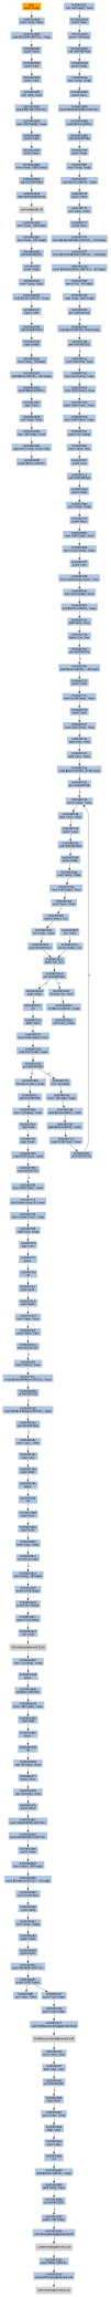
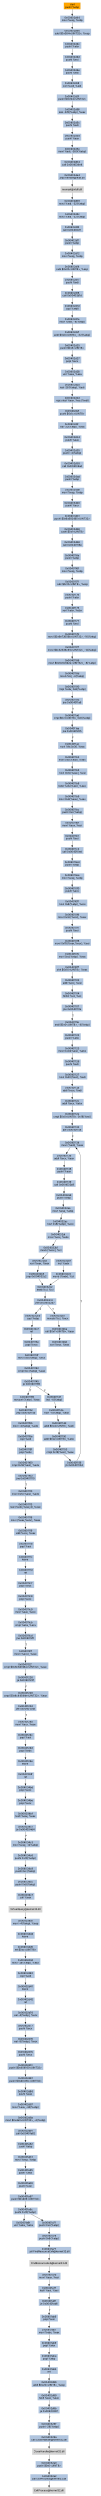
  digraph {
    fontname=Inter
    node [color=lightsteelblue fillcolor=lightsteelblue fontname=Inter shape=rectangle style=filled]
    edge [color="#000000" fontname=Inter]
    n1 [color=lightgrey fillcolor=orange label="start\npushl %ebp"]
    n2 [label="0x00402d44\nmovl %esp, %ebp"]
    n3 [label="0x00402d46\nsubl $0x384<UINT32>, %esp"]
    n4 [label="0x00402d4c\npushl %ebx"]
    n5 [label="0x00402d4d\npushl %esi"]
    n6 [label="0x00402d4e\npushl %edi"]
    n7 [label="0x00402d4f\nxorl %edi, %edi"]
    n8 [label="0x00402d51\npushl $0x124<UINT32>"]
    n9 [label="0x00402d56\nleal -376(%ebp), %eax"]
    n10 [label="0x00402d5c\npushl %edi"]
    n11 [label="0x00402d5d\npushl %eax"]
    n12 [label="0x00402d5e\nmovl %edi, -380(%ebp)"]
    n13 [label="0x00402d64\ncall 0x004034e4"]
    n14 [label="0x004034e4\njmp memset@ntdll.dll"]
    n15 [color=lightgrey fillcolor=lightgrey label="memset@ntdll.dll"]
    n16 [label="0x00402d69\nmovl %edi, -32(%ebp)"]
    n17 [label="0x00402d6c\nmovl %edi, -52(%ebp)"]
    n18 [label="0x00402d6f\ncall 0x00402d11"]
    n19 [label="0x00402d11\npushl %ebp"]
    n20 [label="0x00402d12\nmovl %esp, %ebp"]
    n21 [label="0x00402d14\nsubl $0x20<UINT8>, %esp"]
    n22 [label="0x00402d17\npushl %edi"]
    n23 [label="0x00402d18\ncall 0x00402d1d"]
    n24 [label="0x00402d1d\npopl %ntdll"]
    n25 [label="0x00402d1e\nmovl %eax, -4(%ebp)"]
    n26 [label="0x00402d21\nandl $0x0<UINT8>, -32(%ebp)"]
    n27 [label="0x00402d25\npushl $0x6<UINT8>"]
    n28 [label="0x00402d27\npopl %ecx"]
    n29 [label="0x00402d28\nxorl %eax, %eax"]
    n30 [label="0x00402d2a\nleal -28(%ebp), %edi"]
    n31 [label="0x00402d2d\nrepz stosl %eax, %es:(%edi)"]
    n32 [label="0x00402d2f\npushl $0x1c<UINT8>"]
    n33 [label="0x00402d31\nleal -32(%ebp), %eax"]
    n34 [label="0x00402d34\npushl %eax"]
    n35 [label="0x00402d35\npushl -4(%ebp)"]
    n36 [label="0x00402d38\ncall 0x004034ad"]
    n37 [label="0x004034ad\npushl %ebp"]
    n38 [label="0x004034ae\nmovl %esp, %ebp"]
    n39 [label="0x004034b0\npushl %ecx"]
    n40 [label="0x004034b1\npushl $0x6a582465<UINT32>"]
    n41 [label="0x004034b6\npushl $0x1<UINT8>"]
    n42 [label="0x004034b8\ncall 0x0040116e"]
    n43 [label="0x0040116e\npushl %ebp"]
    n44 [label="0x0040116f\nmovl %esp, %ebp"]
    n45 [label="0x00401171\nsubl $0x10<UINT8>, %esp"]
    n46 [label="0x00401174\npushl %ebx"]
    n47 [label="0x00401175\nxorl %ebx, %ebx"]
    n48 [label="0x00401177\npushl %esi"]
    n49 [label="0x00401178\nmovl $0x6e72656b<UINT32>, -16(%ebp)"]
    n50 [label="0x0040117f\nmovl $0x32336c65<UINT32>, -12(%ebp)"]
    n51 [label="0x00401186\nmovl $0x6c6c642e<UINT32>, -8(%ebp)"]
    n52 [label="0x0040118d\nmovb %bl, -4(%ebp)"]
    n53 [label="0x00401190\ncmpl %ebx, 0x8(%ebp)"]
    n54 [label="0x00401193\njne 0x004011a6"]
    n55 [label="0x004011a6\ncmpl $0x1<UINT8>, 0x8(%ebp)"]
    n56 [label="0x004011aa\njne 0x00401205"]
    n57 [label="0x004011ac\nmovl %fs:0x30, %eax"]
    n58 [label="0x004011b2\nmovl 0xc(%eax), %eax"]
    n59 [label="0x004011b5\nmovl 0x1c(%eax), %esi"]
    n60 [label="0x004011b8\nlodsl %ds:(%esi), %eax"]
    n61 [label="0x004011b9\nmovl 0x8(%eax), %eax"]
    n62 [label="0x004011bc\npushl 0xc(%ebp)"]
    n63 [label="0x004011bf\nmovl %eax, %esi"]
    n64 [label="0x004011c1\npushl %esi"]
    n65 [label="0x004011c2\ncall 0x004010ed"]
    n66 [label="0x004010ed\npushl %ebp"]
    n67 [label="0x004010ee\nmovl %esp, %ebp"]
    n68 [label="0x004010f0\npushl %ecx"]
    n69 [label="0x004010f1\nmovl 0x8(%ebp), %ecx"]
-   n70 [label="0x004040f4\nmovl 0x3c(%ecx), %eax"]
+   n70 [label="0x004010f4\nmovl 0x3c(%ecx), %eax"]
    n71 [label="0x004010f7\npushl %esi"]
    n72 [label="0x004010f8\nmovl 0x78(%eax,%ecx), %esi"]
    n73 [label="0x004010fc\nmovl 0xc(%ebp), %eax"]
    n74 [label="0x004010ff\nshrl $0x10<UINT8>, %eax"]
    n75 [label="0x00401102\naddl %ecx, %esi"]
    n76 [label="0x00401104\ntestw %ax, %ax"]
    n77 [label="0x00401107\njne 0x0040111e"]
    n78 [label="0x0040111e\nandl $0x0<UINT8>, -4(%ebp)"]
    n79 [label="0x00401122\npushl %ebx"]
    n80 [label="0x00401123\nmovl 0x24(%esi), %ebx"]
    n81 [label="0x00401126\npushl %edi"]
    n82 [label="0x00401127\nmovl 0x20(%esi), %edi"]
    n83 [label="0x0040112a\naddl %ecx, %edi"]
    n84 [label="0x0040112c\naddl %ecx, %ebx"]
    n85 [label="0x0040112e\ncmpl $0x0<UINT8>, 0x18(%esi)"]
    n86 [label="0x00401132\njbe 0x00401158"]
    n87 [label="0x00401134\nmovl (%edi), %eax"]
    n88 [label="0x00401136\naddl %ecx, %eax"]
    n89 [label="0x00401138\npushl %eax"]
    n90 [label="0x00401139\ncall 0x004032a9"]
    n91 [label="0x004032a9\npushl %ebp"]
    n92 [label="0x004032aa\nmovl %esp, %ebp"]
    n93 [label="0x004032ac\nmovl 0x8(%ebp), %ecx"]
    n94 [label="0x004032af\nmovl %ecx, %edx"]
    n95 [label="0x004032b1\nmovb (%ecx), %cl"]
    n96 [label="0x004032b3\nxorl %eax, %eax"]
    n97 [label="0x004032b5\njmp 0x004032c2"]
    n98 [label="0x004032c2\ntestb %cl, %cl"]
    n99 [label="0x004032c4\njne 0x004032b7"]
    n100 [label="0x004032b7\nmovsbl %cl, %ecx"]
    n101 [label="0x004032c6\npopl %ebp"]
    n102 [label="0x004032ba\nroll $0x7<UINT8>, %eax"]
    n103 [label="0x004032c7\nret"]
    n104 [label="0x004032bd\nxorl %ecx, %eax"]
    n105 [label="0x004032bf\nincl %edx"]
    n106 [label="0x004032c0\nmovb (%edx), %cl"]
    n107 [label="0x0040113e\npopl %ecx"]
    n108 [label="0x0040113f\nmovl 0x8(%ebp), %ecx"]
    n109 [label="0x00401142\ncmpl 0xc(%ebp), %eax"]
    n110 [label="0x00401145\nje 0x00401169"]
    n111 [label="0x00401147\nincl -4(%ebp)"]
    n112 [label="0x00401169\nmovzwl (%ebx), %eax"]
    n113 [label="0x0040114a\nmovl -4(%ebp), %eax"]
    n114 [label="0x0040116c\njmp 0x0040115b"]
    n115 [label="0x0040114d\naddl $0x4<UINT8>, %edi"]
    n116 [label="0x00401150\naddl $0x2<UINT8>, %ebx"]
    n117 [label="0x00401153\ncmpl 0x18(%esi), %eax"]
    n118 [label="0x00401156\njb 0x00401134"]
    n119 [label="0x0040115b\nmovl -4(%ebp), %edx"]
    n120 [label="0x0040115e\npopl %edi"]
    n121 [label="0x0040115f\npopl %ebx"]
    n122 [label="0x00401160\ncmpl 0x18(%esi), %edx"]
    n123 [label="0x00401163\njne 0x00401110"]
    n124 [label="0x00401110\nmovl 0x1c(%esi), %edx"]
    n125 [label="0x00401113\nleal (%edx,%eax,4), %eax"]
    n126 [label="0x00401116\nmovl (%eax,%ecx), %eax"]
    n127 [label="0x00401119\naddl %ecx, %eax"]
    n128 [label="0x0040111b\npopl %esi"]
    n129 [label="0x0040111c\nleave "]
    n130 [label="0x0040111d\nret"]
    n131 [label="0x004011c7\npopl %ecx"]
    n132 [label="0x004011c8\npopl %ecx"]
    n133 [label="0x004011c9\nmovl %eax, %ecx"]
    n134 [label="0x004011cb\ncmpl %ebx, %ecx"]
    n135 [label="0x004011cd\njne 0x0040121f"]
    n136 [label="0x0040121f\nmovl (%ecx), %eax"]
    n137 [label="0x00401221\ncmpl $0x6c64746e<UINT32>, %eax"]
    n138 [label="0x00401226\nje 0x0040122f"]
    n139 [label="0x00401228\ncmpl $0x4c44544e<UINT32>, %eax"]
    n140 [label="0x0040122d\njne 0x0040124a"]
    n141 [label="0x0040124a\nmovl %ecx, %eax"]
    n142 [label="0x0040124c\npopl %esi"]
    n143 [label="0x0040124d\npopl %ebx"]
    n144 [label="0x0040124e\nleave "]
    n145 [label="0x0040124f\nret"]
    n146 [label="0x004034bd\npopl %ecx"]
    n147 [label="0x004034be\npopl %ecx"]
    n148 [label="0x004034bf\ntestl %eax, %eax"]
    n149 [label="0x004034c1\nje 0x004034d4"]
    n150 [label="0x004034c3\nmovl %esp, -4(%ebp)"]
    n151 [label="0x004034c6\npushl 0x10(%ebp)"]
    n152 [label="0x004034c9\npushl 0xc(%ebp)"]
    n153 [label="0x004034cc\npushl 0x8(%ebp)"]
    n154 [label="0x004034cf\ncall %eax"]
    n155 [color=lightgrey fillcolor=lightgrey label="VirtualQuery@kernel32.dll"]
    n156 [label="0x004034d1\nmovl -4(%ebp), %esp"]
    n157 [label="0x004034d4\nleave "]
    n158 [label="0x004034d5\nret $0xc<UINT16>"]
    n159 [label="0x00402d3d\nmovl -28(%ebp), %eax"]
    n160 [label="0x00402d40\npopl %edi"]
    n161 [label="0x00402d41\nleave "]
    n162 [label="0x00402d42\nret"]
    n163 [label="0x00402d74\nleal -4(%ebp), %ecx"]
    n164 [label="0x00402d77\npushl %ecx"]
    n165 [label="0x00402d78\nleal -8(%ebp), %ecx"]
    n166 [label="0x00402d7b\npushl %ecx"]
    n167 [label="0x00402d7c\npushl $0x404160<UINT32>"]
    n168 [label="0x00402d81\npushl $0x40415c<UINT32>"]
    n169 [label="0x00402d86\npushl %eax"]
    n170 [label="0x00402d87\nmovl %eax, -24(%ebp)"]
    n171 [label="0x00402d8a\nmovl $0x4e0<UINT32>, -4(%ebp)"]
    n172 [label="0x00402d91\ncall 0x00401a62"]
    n173 [label="0x00401a62\npushl %ebp"]
    n174 [label="0x00401a63\nmovl %esp, %ebp"]
    n175 [label="0x00401a65\npushl %ebx"]
    n176 [label="0x00401a66\npushl %esi"]
    n177 [label="0x00401a67\npushl $0x409<UINT32>"]
    n178 [label="0x00401a6c\npushl 0x10(%ebp)"]
    n179 [label="0x00401a6f\nxorl %ebx, %ebx"]
    n180 [label="0x00401a71\npushl 0xc(%ebp)"]
    n181 [label="0x00401a74\npushl 0x8(%ebp)"]
    n182 [label="0x00401a77\ncall FindResourceExA@kernel32.dll"]
    n183 [color=lightgrey fillcolor=lightgrey label="FindResourceExA@kernel32.dll"]
    n184 [label="0x00401a7d\nmovl %eax, %esi"]
    n185 [label="0x00401a7f\ntestl %esi, %esi"]
    n186 [label="0x00401a81\nje 0x00401ab6"]
    n187 [label="0x00401ab6\npopl %esi"]
    n188 [label="0x00401ab7\nmovl %ebx, %eax"]
    n189 [label="0x00401ab9\npopl %ebx"]
    n190 [label="0x00401aba\npopl %ebp"]
    n191 [label="0x00401abb\nret"]
    n192 [label="0x00402d96\naddl $0x20<UINT8>, %esp"]
    n193 [label="0x00402d99\ntestl %eax, %eax"]
    n194 [label="0x00402d9b\nje 0x00403297"]
    n195 [label="0x00403297\npushl -28(%ebp)"]
    n196 [label="0x0040329a\ncall CloseHandle@kernel32.dll"]
    n197 [color=lightgrey fillcolor=lightgrey label="CloseHandle@kernel32.dll"]
    n198 [label="0x004032a0\npushl $0x0<UINT8>"]
    n199 [label="0x004032a2\ncall ExitProcess@kernel32.dll"]
    n200 [color=lightgrey fillcolor=lightgrey label="ExitProcess@kernel32.dll"]
    n1 -> n2
    n2 -> n3
    n3 -> n4
    n4 -> n5
    n5 -> n6
    n6 -> n7
    n7 -> n8
    n8 -> n9
    n9 -> n10
    n10 -> n11
    n11 -> n12
    n12 -> n13
    n13 -> n14
    n14 -> n15
    n15 -> n16
    n16 -> n17
    n17 -> n18
    n18 -> n19
    n19 -> n20
    n20 -> n21
    n21 -> n22
    n22 -> n23
    n23 -> n24
    n24 -> n25
    n25 -> n26
    n26 -> n27
    n27 -> n28
    n28 -> n29
    n29 -> n30
    n30 -> n31
    n31 -> n32
+   n32 -> n33
    n33 -> n34
    n34 -> n35
    n35 -> n36
    n36 -> n37
    n37 -> n38
    n38 -> n39
    n39 -> n40
    n40 -> n41
    n41 -> n42
    n42 -> n43
    n43 -> n44
    n44 -> n45
    n45 -> n46
    n46 -> n47
    n47 -> n48
    n48 -> n49
    n49 -> n50
    n50 -> n51
    n51 -> n52
    n52 -> n53
    n53 -> n54
    n54 -> n55 [label=T]
    n55 -> n56
    n56 -> n57 [label=F]
    n57 -> n58
    n58 -> n59
    n59 -> n60
    n60 -> n61
    n61 -> n62
    n62 -> n63
    n63 -> n64
    n64 -> n65
    n65 -> n66
    n66 -> n67
    n67 -> n68
    n68 -> n69
    n69 -> n70
    n70 -> n71
    n71 -> n72
    n72 -> n73
    n73 -> n74
    n74 -> n75
    n75 -> n76
    n76 -> n77
    n77 -> n78 [label=T]
    n78 -> n79
    n79 -> n80
    n80 -> n81
    n81 -> n82
    n82 -> n83
    n83 -> n84
    n84 -> n85
    n85 -> n86
    n86 -> n87 [label=F]
    n87 -> n88
    n88 -> n89
    n89 -> n90
    n90 -> n91
    n91 -> n92
    n92 -> n93
    n93 -> n94
    n94 -> n95
    n95 -> n96
    n96 -> n97
    n97 -> n98
    n98 -> n99
    n99 -> n100 [label=T]
    n99 -> n101 [label=F]
    n100 -> n102
    n101 -> n103
    n102 -> n104
    n103 -> n107
    n105 -> n106
    n106 -> n98
    n107 -> n108
    n108 -> n109
    n109 -> n110
    n110 -> n111 [label=F]
    n110 -> n112 [label=T]
    n111 -> n113
    n112 -> n114
    n113 -> n115
    n114 -> n119
    n115 -> n116
    n116 -> n117
    n117 -> n118
    n118 -> n87 [label=T]
    n119 -> n120
    n120 -> n121
    n121 -> n122
    n122 -> n123
    n123 -> n124 [label=T]
    n124 -> n125
    n125 -> n126
    n126 -> n127
    n127 -> n128
    n128 -> n129
    n129 -> n130
    n130 -> n131
    n131 -> n132
    n132 -> n133
    n133 -> n134
    n134 -> n135
    n135 -> n136 [label=T]
    n136 -> n137
    n137 -> n138
    n138 -> n139 [label=F]
    n139 -> n140
    n140 -> n141 [label=T]
    n141 -> n142
    n142 -> n143
    n143 -> n144
    n144 -> n145
    n145 -> n146
    n146 -> n147
    n147 -> n148
    n148 -> n149
    n149 -> n150 [label=F]
    n150 -> n151
    n151 -> n152
    n152 -> n153
    n153 -> n154
    n154 -> n155
    n155 -> n156
    n156 -> n157
    n157 -> n158
    n158 -> n159
    n159 -> n160
    n160 -> n161
    n161 -> n162
    n162 -> n163
    n163 -> n164
    n164 -> n165
    n165 -> n166
    n166 -> n167
    n167 -> n168
    n168 -> n169
    n169 -> n170
    n170 -> n171
    n171 -> n172
    n172 -> n173
    n173 -> n174
    n174 -> n175
    n175 -> n176
    n176 -> n177
    n177 -> n178
    n178 -> n179
    n178 -> n180
    n180 -> n181
    n181 -> n182
    n182 -> n183
    n183 -> n184
    n184 -> n185
    n185 -> n186
    n186 -> n187 [label=T]
    n187 -> n188
    n188 -> n189
    n189 -> n190
    n190 -> n191
    n191 -> n192
    n192 -> n193
    n193 -> n194
    n194 -> n195 [label=T]
    n195 -> n196
    n196 -> n197
    n197 -> n198
    n198 -> n199
    n199 -> n200
  }
